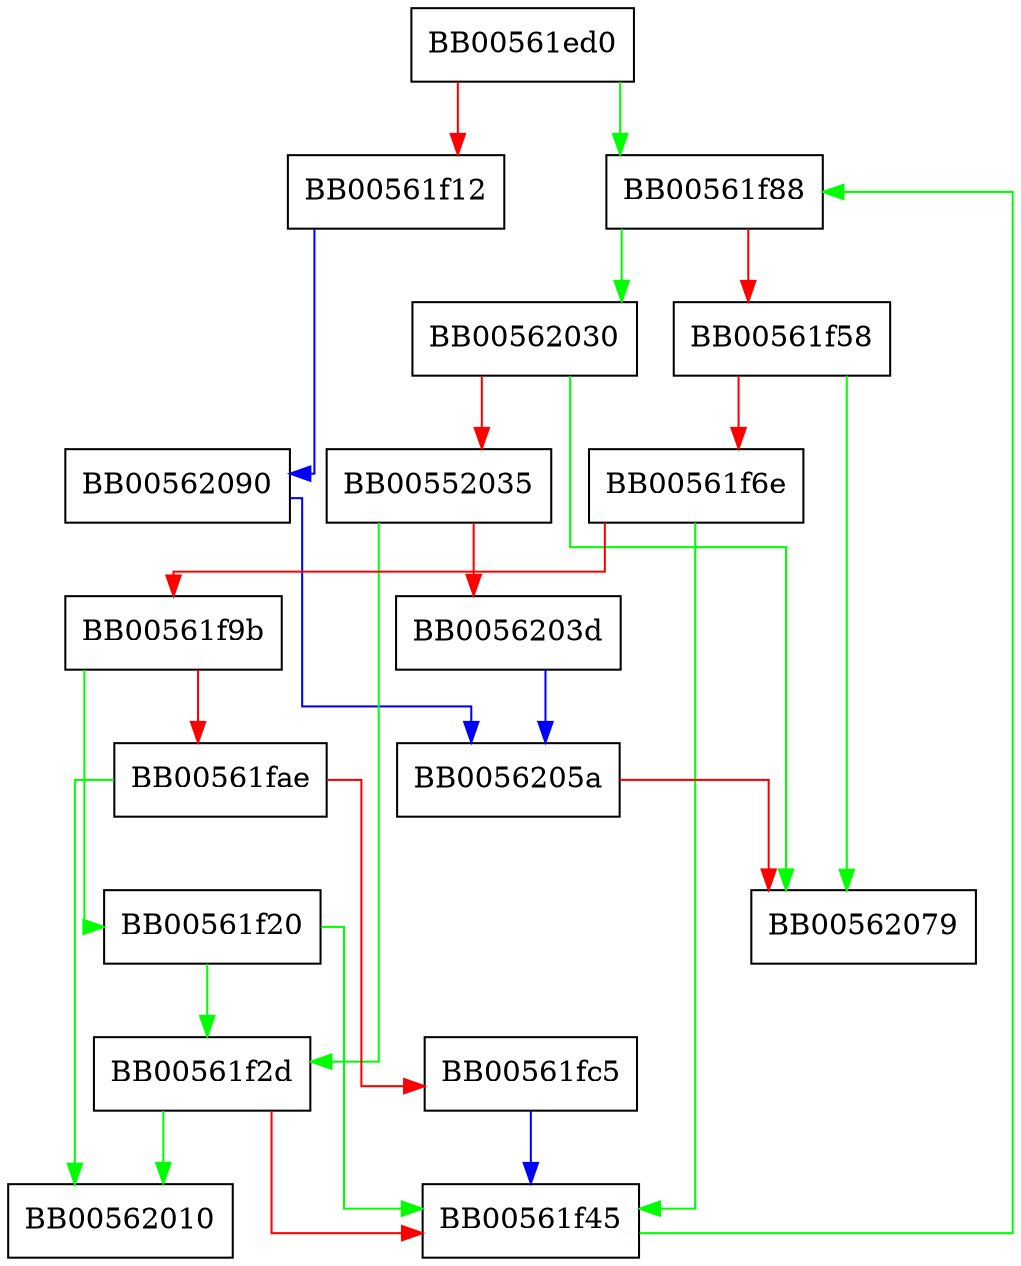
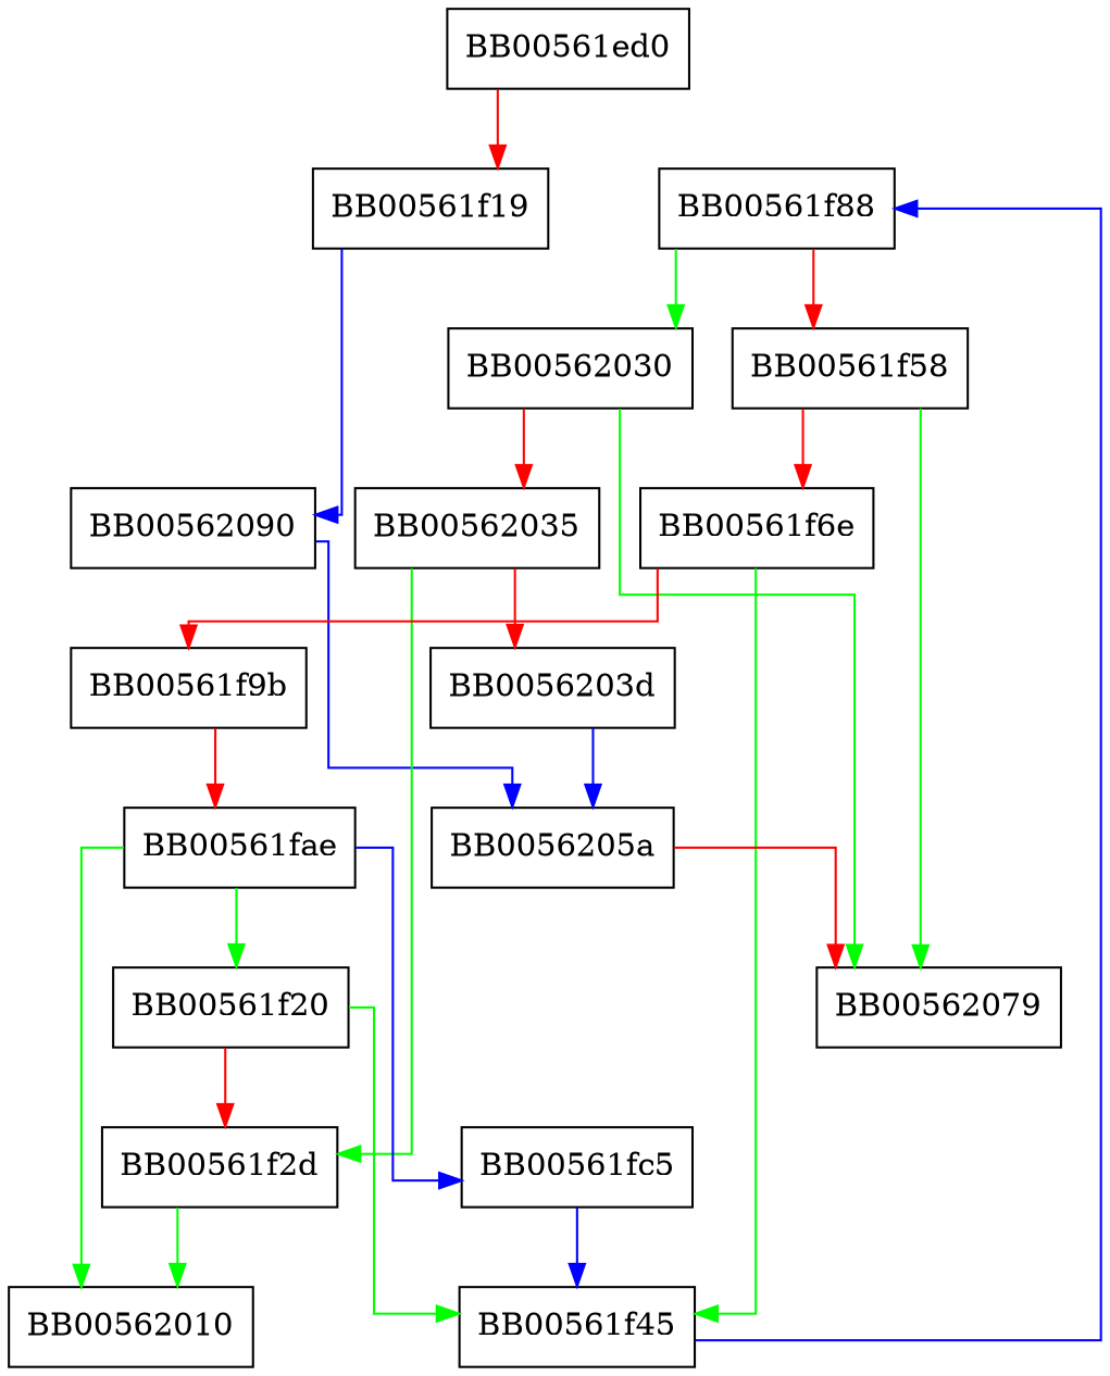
  digraph {
    splines=ortho
    node [shape=box]
    edge [color=red]
    n1 [label=BB00561f88]
    BB00561ed0
-   BB00561f12
+   BB00561f12 [label=BB00561f19]
    BB00562030
    BB00561f58
    BB00562090
    BB00562079
-   BB00562035 [label=BB00552035]
+   BB00562035
    BB00561f6e
    BB0056205a
    BB00561f20
    BB00561f45
    BB00561f2d
    BB00562010
    BB0056203d
    BB00561f9b
    BB00561fae
    BB00561fc5
    n1 -> BB00562030 [color=green]
    n1 -> BB00561f58
-   BB00561ed0 -> n1 [color=green]
    BB00561ed0 -> BB00561f12
    BB00561f12 -> BB00562090 [color=blue]
    BB00562030 -> BB00562079 [color=green]
    BB00562030 -> BB00562035
    BB00561f58 -> BB00562079 [color=green]
    BB00561f58 -> BB00561f6e
    BB00562090 -> BB0056205a [color=blue]
    BB00562035 -> BB00561f2d [color=green]
    BB00562035 -> BB0056203d
    BB00561f6e -> BB00561f45 [color=green]
    BB00561f6e -> BB00561f9b
    BB0056205a -> BB00562079
    BB00561f20 -> BB00561f45 [color=green]
-   BB00561f20 -> BB00561f2d [color=green]
-   BB00561f45 -> n1 [color=green]
-   BB00561f2d -> BB00561f45
+   BB00561f20 -> BB00561f2d
+   BB00561f45 -> n1 [color=blue]
    BB00561f2d -> BB00562010 [color=green]
    BB0056203d -> BB0056205a [color=blue]
-   BB00561f9b -> BB00561f20 [color=green]
+   BB00561fae -> BB00561f20 [color=green]
    BB00561f9b -> BB00561fae
    BB00561fae -> BB00562010 [color=green]
-   BB00561fae -> BB00561fc5
+   BB00561fae -> BB00561fc5 [color=blue]
    BB00561fc5 -> BB00561f45 [color=blue]
  }
